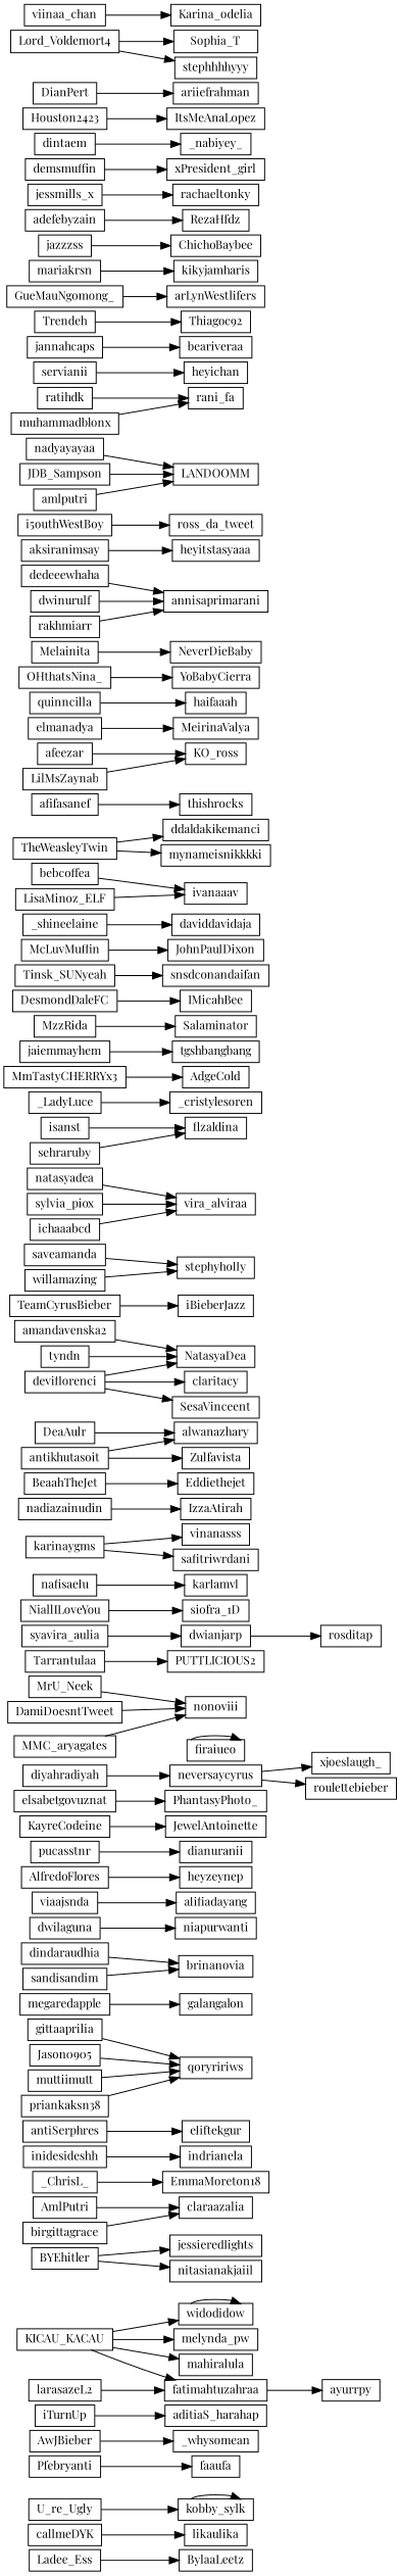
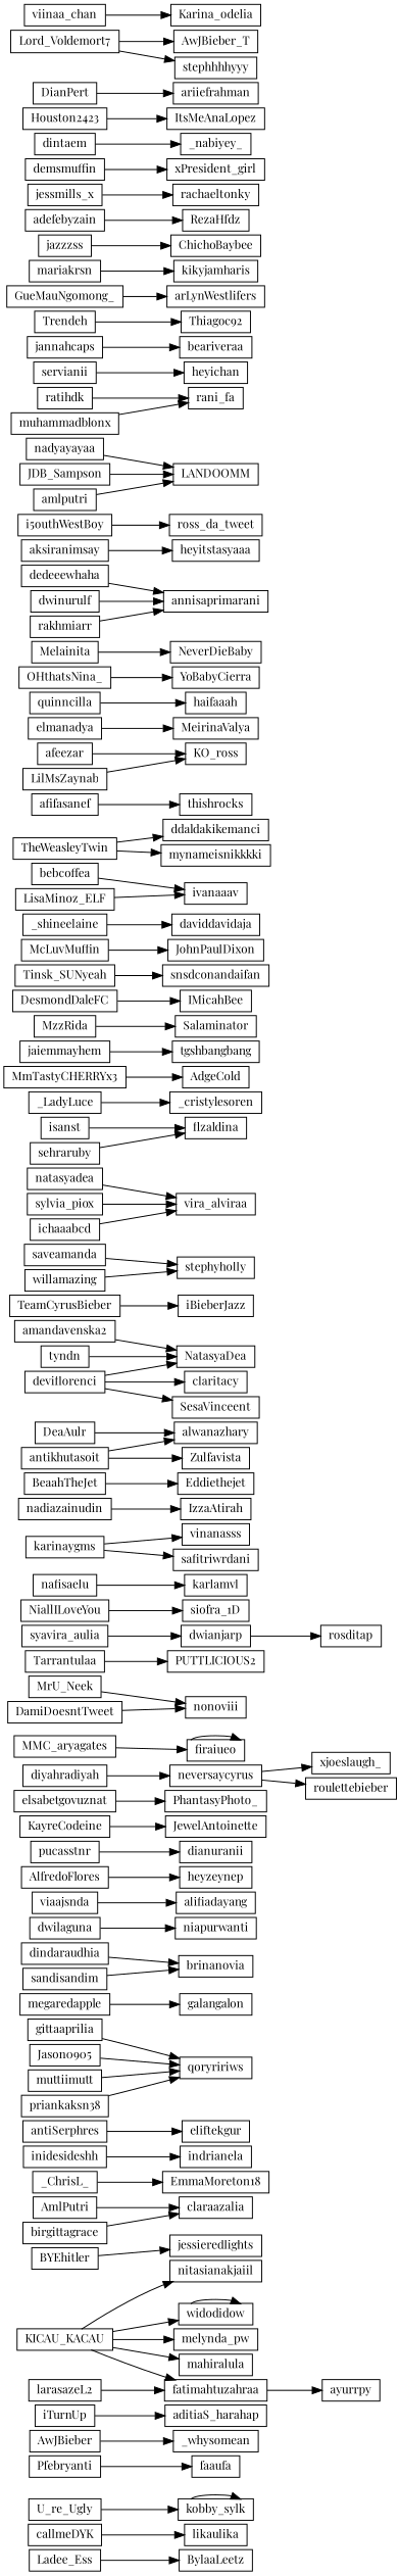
  strict digraph {
    compound=true
    fontname="Playfair Display"
    nodesep=.05
    rankdir=LR
    node [fontname="Playfair Display" fontsize=12 shape=record]
    edge [fontname="Playfair Display" tweet_id=72214683125424128]
    Ladee_Ess [height=0.01 width=0.01]
    BylaaLeetz [height=0.01 width=0.01]
    callmeDYK [height=0.01 width=0.01]
    likaulika [height=0.01 width=0.01]
    kobby_sylk [height=0.01 width=0.01]
    Pfebryanti [height=0.01 width=0.01]
    faaufa [height=0.01 width=0.01]
    AwJBieber [height=0.01 width=0.01]
    _whysomean [height=0.01 width=0.01]
    iTurnUp [height=0.01 width=0.01]
    aditiaS_harahap [height=0.01 width=0.01]
    BYEhitler [height=0.01 width=0.01]
    jessieredlights [height=0.01 width=0.01]
    widodidow [height=0.01 width=0.01]
    AmlPutri [height=0.01 width=0.01]
    claraazalia [height=0.01 width=0.01]
    _ChrisL_ [height=0.01 width=0.01]
    EmmaMoreton18 [height=0.01 width=0.01]
    inidesideshh [height=0.01 width=0.01]
    indrianela [height=0.01 width=0.01]
    antiSerphres [height=0.01 width=0.01]
    eliftekgur [height=0.01 width=0.01]
    gittaaprilia [height=0.01 width=0.01]
    qoryririws [height=0.01 width=0.01]
    megaredapple [height=0.01 width=0.01]
    galangalon [height=0.01 width=0.01]
    dindaraudhia [height=0.01 width=0.01]
    brinanovia [height=0.01 width=0.01]
    dwilaguna [height=0.01 width=0.01]
    niapurwanti [height=0.01 width=0.01]
    viaajsnda [height=0.01 width=0.01]
    alifiadayang [height=0.01 width=0.01]
    AlfredoFlores [height=0.01 width=0.01]
    heyzeynep [height=0.01 width=0.01]
    pucasstnr [height=0.01 width=0.01]
    dianuranii [height=0.01 width=0.01]
    KayreCodeine [height=0.01 width=0.01]
    JewelAntoinette [height=0.01 width=0.01]
    elsabetgovuznat [height=0.01 width=0.01]
    PhantasyPhoto_ [height=0.01 width=0.01]
    neversaycyrus [height=0.01 width=0.01]
    xjoeslaugh_ [height=0.01 width=0.01]
    roulettebieber [height=0.01 width=0.01]
    MrU_Neek [height=0.01 width=0.01]
    nonoviii [height=0.01 width=0.01]
    MMC_aryagates [height=0.01 width=0.01]
    firaiueo [height=0.01 width=0.01]
    ayurrpy [height=0.01 width=0.01]
    fatimahtuzahraa [height=0.01 width=0.01]
    Tarrantulaa [height=0.01 width=0.01]
    PUTTLICIOUS2 [height=0.01 width=0.01]
    syavira_aulia [height=0.01 width=0.01]
    dwianjarp [height=0.01 width=0.01]
    rosditap [height=0.01 width=0.01]
    NiallILoveYou [height=0.01 width=0.01]
    siofra_1D [height=0.01 width=0.01]
    nafisaelu [height=0.01 width=0.01]
    karlamvl [height=0.01 width=0.01]
    karinaygms [height=0.01 width=0.01]
    vinanasss [height=0.01 width=0.01]
    safitriwrdani [height=0.01 width=0.01]
    nadiazainudin [height=0.01 width=0.01]
    IzzaAtirah [height=0.01 width=0.01]
    BeaahTheJet [height=0.01 width=0.01]
    Eddiethejet [height=0.01 width=0.01]
    DeaAulr [height=0.01 width=0.01]
    alwanazhary [height=0.01 width=0.01]
    deviflorenci [height=0.01 width=0.01]
    NatasyaDea [height=0.01 width=0.01]
    claritacy [height=0.01 width=0.01]
    SesaVinceent [height=0.01 width=0.01]
    TeamCyrusBieber [height=0.01 width=0.01]
    iBieberJazz [height=0.01 width=0.01]
    saveamanda [height=0.01 width=0.01]
    stephyholly [height=0.01 width=0.01]
    natasyadea [height=0.01 width=0.01]
    vira_alviraa [height=0.01 width=0.01]
    diyahradiyah [height=0.01 width=0.01]
    isanst [height=0.01 width=0.01]
    flzaldina [height=0.01 width=0.01]
    sylvia_piox [height=0.01 width=0.01]
    _LadyLuce [height=0.01 width=0.01]
    _cristylesoren [height=0.01 width=0.01]
    larasazeL2 [height=0.01 width=0.01]
    MmTastyCHERRYx3 [height=0.01 width=0.01]
    AdgeCold [height=0.01 width=0.01]
    jaiemmayhem [height=0.01 width=0.01]
    tgshbangbang [height=0.01 width=0.01]
    MzzRida [height=0.01 width=0.01]
    Salaminator [height=0.01 width=0.01]
    DesmondDaleFC [height=0.01 width=0.01]
    IMicahBee [height=0.01 width=0.01]
    Tinsk_SUNyeah [height=0.01 width=0.01]
    snsdconandaifan [height=0.01 width=0.01]
    McLuvMuffin [height=0.01 width=0.01]
    JohnPaulDixon [height=0.01 width=0.01]
    Jason0905 [height=0.01 width=0.01]
    _shineelaine [height=0.01 width=0.01]
    daviddavidaja [height=0.01 width=0.01]
    willamazing [height=0.01 width=0.01]
    bebcoffea [height=0.01 width=0.01]
    ivanaaav [height=0.01 width=0.01]
    TheWeasleyTwin [height=0.01 width=0.01]
    ddaldakikemanci [height=0.01 width=0.01]
    mynameisnikkkki [height=0.01 width=0.01]
    amandavenska2 [height=0.01 width=0.01]
    afifasanef [height=0.01 width=0.01]
    thishrocks [height=0.01 width=0.01]
    afeezar [height=0.01 width=0.01]
    KO_ross [height=0.01 width=0.01]
    elmanadya [height=0.01 width=0.01]
    MeirinaValya [height=0.01 width=0.01]
    quinncilla [height=0.01 width=0.01]
    haifaaah [height=0.01 width=0.01]
    OHthatsNina_ [height=0.01 width=0.01]
    YoBabyCierra [height=0.01 width=0.01]
    Melainita [height=0.01 width=0.01]
    NeverDieBaby [height=0.01 width=0.01]
    KICAU_KACAU [height=0.01 width=0.01]
    melynda_pw [height=0.01 width=0.01]
    mahiralula [height=0.01 width=0.01]
    nitasianakjaiil [height=0.01 width=0.01]
    antikhutasoit [height=0.01 width=0.01]
    Zulfavista [height=0.01 width=0.01]
    dedeeewhaha [height=0.01 width=0.01]
    annisaprimarani [height=0.01 width=0.01]
    aksiranimsay [height=0.01 width=0.01]
    heyitstasyaaa [height=0.01 width=0.01]
    dwinurulf [height=0.01 width=0.01]
    i5outhWestBoy [height=0.01 width=0.01]
    n131 [height=0.01 label=ross_da_tweet width=0.01]
    nadyayayaa [height=0.01 width=0.01]
    LANDOOMM [height=0.01 width=0.01]
    tyndn [height=0.01 width=0.01]
    ratihdk [height=0.01 width=0.01]
    rani_fa [height=0.01 width=0.01]
    ichaaabcd [height=0.01 width=0.01]
    servianii [height=0.01 width=0.01]
    heyichan [height=0.01 width=0.01]
    muttiimutt [height=0.01 width=0.01]
    priankaksn38 [height=0.01 width=0.01]
    sandisandim [height=0.01 width=0.01]
    muhammadblonx [height=0.01 width=0.01]
    JDB_Sampson [height=0.01 width=0.01]
    jannahcaps [height=0.01 width=0.01]
    beariveraa [height=0.01 width=0.01]
    Trendeh [height=0.01 width=0.01]
    Thiagoc92 [height=0.01 width=0.01]
    GueMauNgomong_ [height=0.01 width=0.01]
    arLynWestlifers [height=0.01 width=0.01]
    mariakrsn [height=0.01 width=0.01]
    kikyjamharis [height=0.01 width=0.01]
    rakhmiarr [height=0.01 width=0.01]
    jazzzss [height=0.01 width=0.01]
    ChichoBaybee [height=0.01 width=0.01]
    adefebyzain [height=0.01 width=0.01]
    RezaHfdz [height=0.01 width=0.01]
    sehraruby [height=0.01 width=0.01]
    jessmills_x [height=0.01 width=0.01]
    rachaeltonky [height=0.01 width=0.01]
    DamiDoesntTweet [height=0.01 width=0.01]
    demsmuffin [height=0.01 width=0.01]
    xPresident_girl [height=0.01 width=0.01]
    dintaem [height=0.01 width=0.01]
    _nabiyey_ [height=0.01 width=0.01]
    Houston2423 [height=0.01 width=0.01]
    ItsMeAnaLopez [height=0.01 width=0.01]
    LisaMinoz_ELF [height=0.01 width=0.01]
    DianPert [height=0.01 width=0.01]
    ariiefrahman [height=0.01 width=0.01]
    amlputri [height=0.01 width=0.01]
    LilMsZaynab [height=0.01 width=0.01]
-   Lord_Voldemort7 [height=0.01 width=0.01 label=Lord_Voldemort4]
-   Sophia_T [height=0.01 width=0.01]
+   Lord_Voldemort7 [height=0.01 width=0.01]
+   Sophia_T [height=0.01 width=0.01 label=AwJBieber_T]
    stephhhhyyy [height=0.01 width=0.01]
    birgittagrace [height=0.01 width=0.01]
    U_re_Ugly [height=0.01 width=0.01]
    viinaa_chan [height=0.01 width=0.01]
    Karina_odelia [height=0.01 width=0.01]
    Ladee_Ess -> BylaaLeetz [tweet_id=""]
    callmeDYK -> likaulika [tweet_id=72214809277497346]
    kobby_sylk -> kobby_sylk [tweet_id=72214717493559296]
    Pfebryanti -> faaufa [tweet_id=72214838163668992]
    AwJBieber -> _whysomean [tweet_id=72214744546807808]
    iTurnUp -> aditiaS_harahap [tweet_id=72214829288525824]
    BYEhitler -> jessieredlights [tweet_id=72214799412494336]
    widodidow -> widodidow [tweet_id=72214698539495424]
    AmlPutri -> claraazalia [tweet_id=72214869239267329]
    _ChrisL_ -> EmmaMoreton18 [tweet_id=72214769037357056]
    inidesideshh -> indrianela [tweet_id=72214743691165696]
    antiSerphres -> eliftekgur [tweet_id=72214716897955840]
    gittaaprilia -> qoryririws
    megaredapple -> galangalon [tweet_id=72214761265307648]
    dindaraudhia -> brinanovia [tweet_id=72214753585541120]
    dwilaguna -> niapurwanti [tweet_id=72214691828596736]
    viaajsnda -> alifiadayang [tweet_id=72214849932890112]
    AlfredoFlores -> heyzeynep [tweet_id=72214877808238592]
    pucasstnr -> dianuranii [tweet_id=72214856396316672]
    KayreCodeine -> JewelAntoinette [tweet_id=72214738716721152]
    elsabetgovuznat -> PhantasyPhoto_ [tweet_id=72214692961067009]
    neversaycyrus -> xjoeslaugh_ [tweet_id=72214744303534082]
    neversaycyrus -> roulettebieber [tweet_id=72214816772722688]
    MrU_Neek -> nonoviii [tweet_id=72214873374855168]
-   MMC_aryagates -> nonoviii [tweet_id=72214724737114112]
+   MMC_aryagates -> firaiueo [tweet_id=72214724737114112]
    firaiueo -> firaiueo [tweet_id=72214724737114112]
    fatimahtuzahraa -> ayurrpy [tweet_id=72214716986036224]
    Tarrantulaa -> PUTTLICIOUS2 [tweet_id=72214756504780801]
    syavira_aulia -> dwianjarp [tweet_id=72214811898937345]
    dwianjarp -> rosditap [tweet_id=72214811898937345]
    NiallILoveYou -> siofra_1D [tweet_id=72214770199183360]
    nafisaelu -> karlamvl [tweet_id=72214766650793984]
    karinaygms -> vinanasss [tweet_id=72214796434554880]
    karinaygms -> safitriwrdani [tweet_id=72214852239757313]
    nadiazainudin -> IzzaAtirah [tweet_id=72214866936602624]
    BeaahTheJet -> Eddiethejet [tweet_id=72214761189801984]
    DeaAulr -> alwanazhary [tweet_id=72214865896419328]
    deviflorenci -> NatasyaDea [tweet_id=72214747453468672]
    deviflorenci -> claritacy [tweet_id=72214841129046016]
    deviflorenci -> SesaVinceent [tweet_id=72214838641836032]
    TeamCyrusBieber -> iBieberJazz [tweet_id=72214709725700096]
    saveamanda -> stephyholly [tweet_id=72214866261311488]
    natasyadea -> vira_alviraa [tweet_id=72214694630391808]
    diyahradiyah -> neversaycyrus [tweet_id=72214698539495424]
    isanst -> flzaldina [tweet_id=72214854756343808]
    sylvia_piox -> vira_alviraa [tweet_id=72214694630391808]
    _LadyLuce -> _cristylesoren [tweet_id=72214742332227584]
    larasazeL2 -> fatimahtuzahraa [tweet_id=72214716986036224]
    MmTastyCHERRYx3 -> AdgeCold [tweet_id=72214852730499072]
    jaiemmayhem -> tgshbangbang [tweet_id=72214747134701568]
    MzzRida -> Salaminator [tweet_id=72214850339737600]
    DesmondDaleFC -> IMicahBee [tweet_id=72214705950818306]
    Tinsk_SUNyeah -> snsdconandaifan [tweet_id=72214785567109120]
    McLuvMuffin -> JohnPaulDixon [tweet_id=72214747130511360]
    Jason0905 -> qoryririws
    _shineelaine -> daviddavidaja [tweet_id=72214705179070464]
    willamazing -> stephyholly [tweet_id=72214866261311488]
    bebcoffea -> ivanaaav [tweet_id=72214737978523648]
    TheWeasleyTwin -> ddaldakikemanci [tweet_id=72214685520375809]
    TheWeasleyTwin -> mynameisnikkkki [tweet_id=72214826365108224]
    amandavenska2 -> NatasyaDea [tweet_id=72214747453468672]
    afifasanef -> thishrocks [tweet_id=72214796262572032]
    afeezar -> KO_ross [tweet_id=72214828835536896]
    elmanadya -> MeirinaValya [tweet_id=72214710111567872]
    quinncilla -> haifaaah [tweet_id=72214804856717312]
    OHthatsNina_ -> YoBabyCierra [tweet_id=72214865959329792]
    Melainita -> NeverDieBaby [tweet_id=72214695955800064]
    KICAU_KACAU -> widodidow [tweet_id=72214698539495424]
    KICAU_KACAU -> fatimahtuzahraa [tweet_id=72214716986036224]
    KICAU_KACAU -> melynda_pw [tweet_id=72214739261984768]
    KICAU_KACAU -> mahiralula [tweet_id=72214845193334784]
-   BYEhitler -> nitasianakjaiil [tweet_id=72214767468679168]
+   KICAU_KACAU -> nitasianakjaiil [tweet_id=72214767468679168]
    antikhutasoit -> alwanazhary [tweet_id=72214865896419328]
    antikhutasoit -> Zulfavista [tweet_id=72214798632357889]
    dedeeewhaha -> annisaprimarani [tweet_id=72214833738682369]
    aksiranimsay -> heyitstasyaaa [tweet_id=72214682861191168]
    dwinurulf -> annisaprimarani [tweet_id=72214833738682369]
    i5outhWestBoy -> n131 [tweet_id=72214858455715840]
    nadyayayaa -> LANDOOMM [tweet_id=72214731133427712]
    tyndn -> NatasyaDea [tweet_id=72214747453468672]
    ratihdk -> rani_fa [tweet_id=72214735101235200]
    ichaaabcd -> vira_alviraa [tweet_id=72214694630391808]
    servianii -> heyichan [tweet_id=72214755254865920]
    muttiimutt -> qoryririws
    priankaksn38 -> qoryririws
    sandisandim -> brinanovia [tweet_id=72214753585541120]
    muhammadblonx -> rani_fa [tweet_id=72214735101235200]
    JDB_Sampson -> LANDOOMM [tweet_id=72214731133427712]
    jannahcaps -> beariveraa [tweet_id=72214878928121856]
    Trendeh -> Thiagoc92 [tweet_id=72214770832506880]
    GueMauNgomong_ -> arLynWestlifers [tweet_id=72214845373685760]
    mariakrsn -> kikyjamharis [tweet_id=72214683024752640]
    rakhmiarr -> annisaprimarani [tweet_id=72214833738682369]
    jazzzss -> ChichoBaybee [tweet_id=72214725559205888]
    adefebyzain -> RezaHfdz [tweet_id=72214847386959872]
    sehraruby -> flzaldina [tweet_id=72214854756343808]
    jessmills_x -> rachaeltonky [tweet_id=72214814159679489]
    DamiDoesntTweet -> nonoviii [tweet_id=72214873374855168]
    demsmuffin -> xPresident_girl [tweet_id=72214709163655168]
    dintaem -> _nabiyey_ [tweet_id=72214854282383360]
    Houston2423 -> ItsMeAnaLopez [tweet_id=72214837341589504]
    LisaMinoz_ELF -> ivanaaav [tweet_id=72214737978523648]
    DianPert -> ariiefrahman [tweet_id=72214693359534080]
    amlputri -> LANDOOMM [tweet_id=72214731133427712]
    LilMsZaynab -> KO_ross [tweet_id=72214828835536896]
    Lord_Voldemort7 -> Sophia_T [tweet_id=72214706626109440]
    Lord_Voldemort7 -> stephhhhyyy [tweet_id=72214739845005313]
    birgittagrace -> claraazalia [tweet_id=72214697876783104]
    U_re_Ugly -> kobby_sylk [tweet_id=72214717493559296]
    viinaa_chan -> Karina_odelia [tweet_id=72214771713314817]
  }
